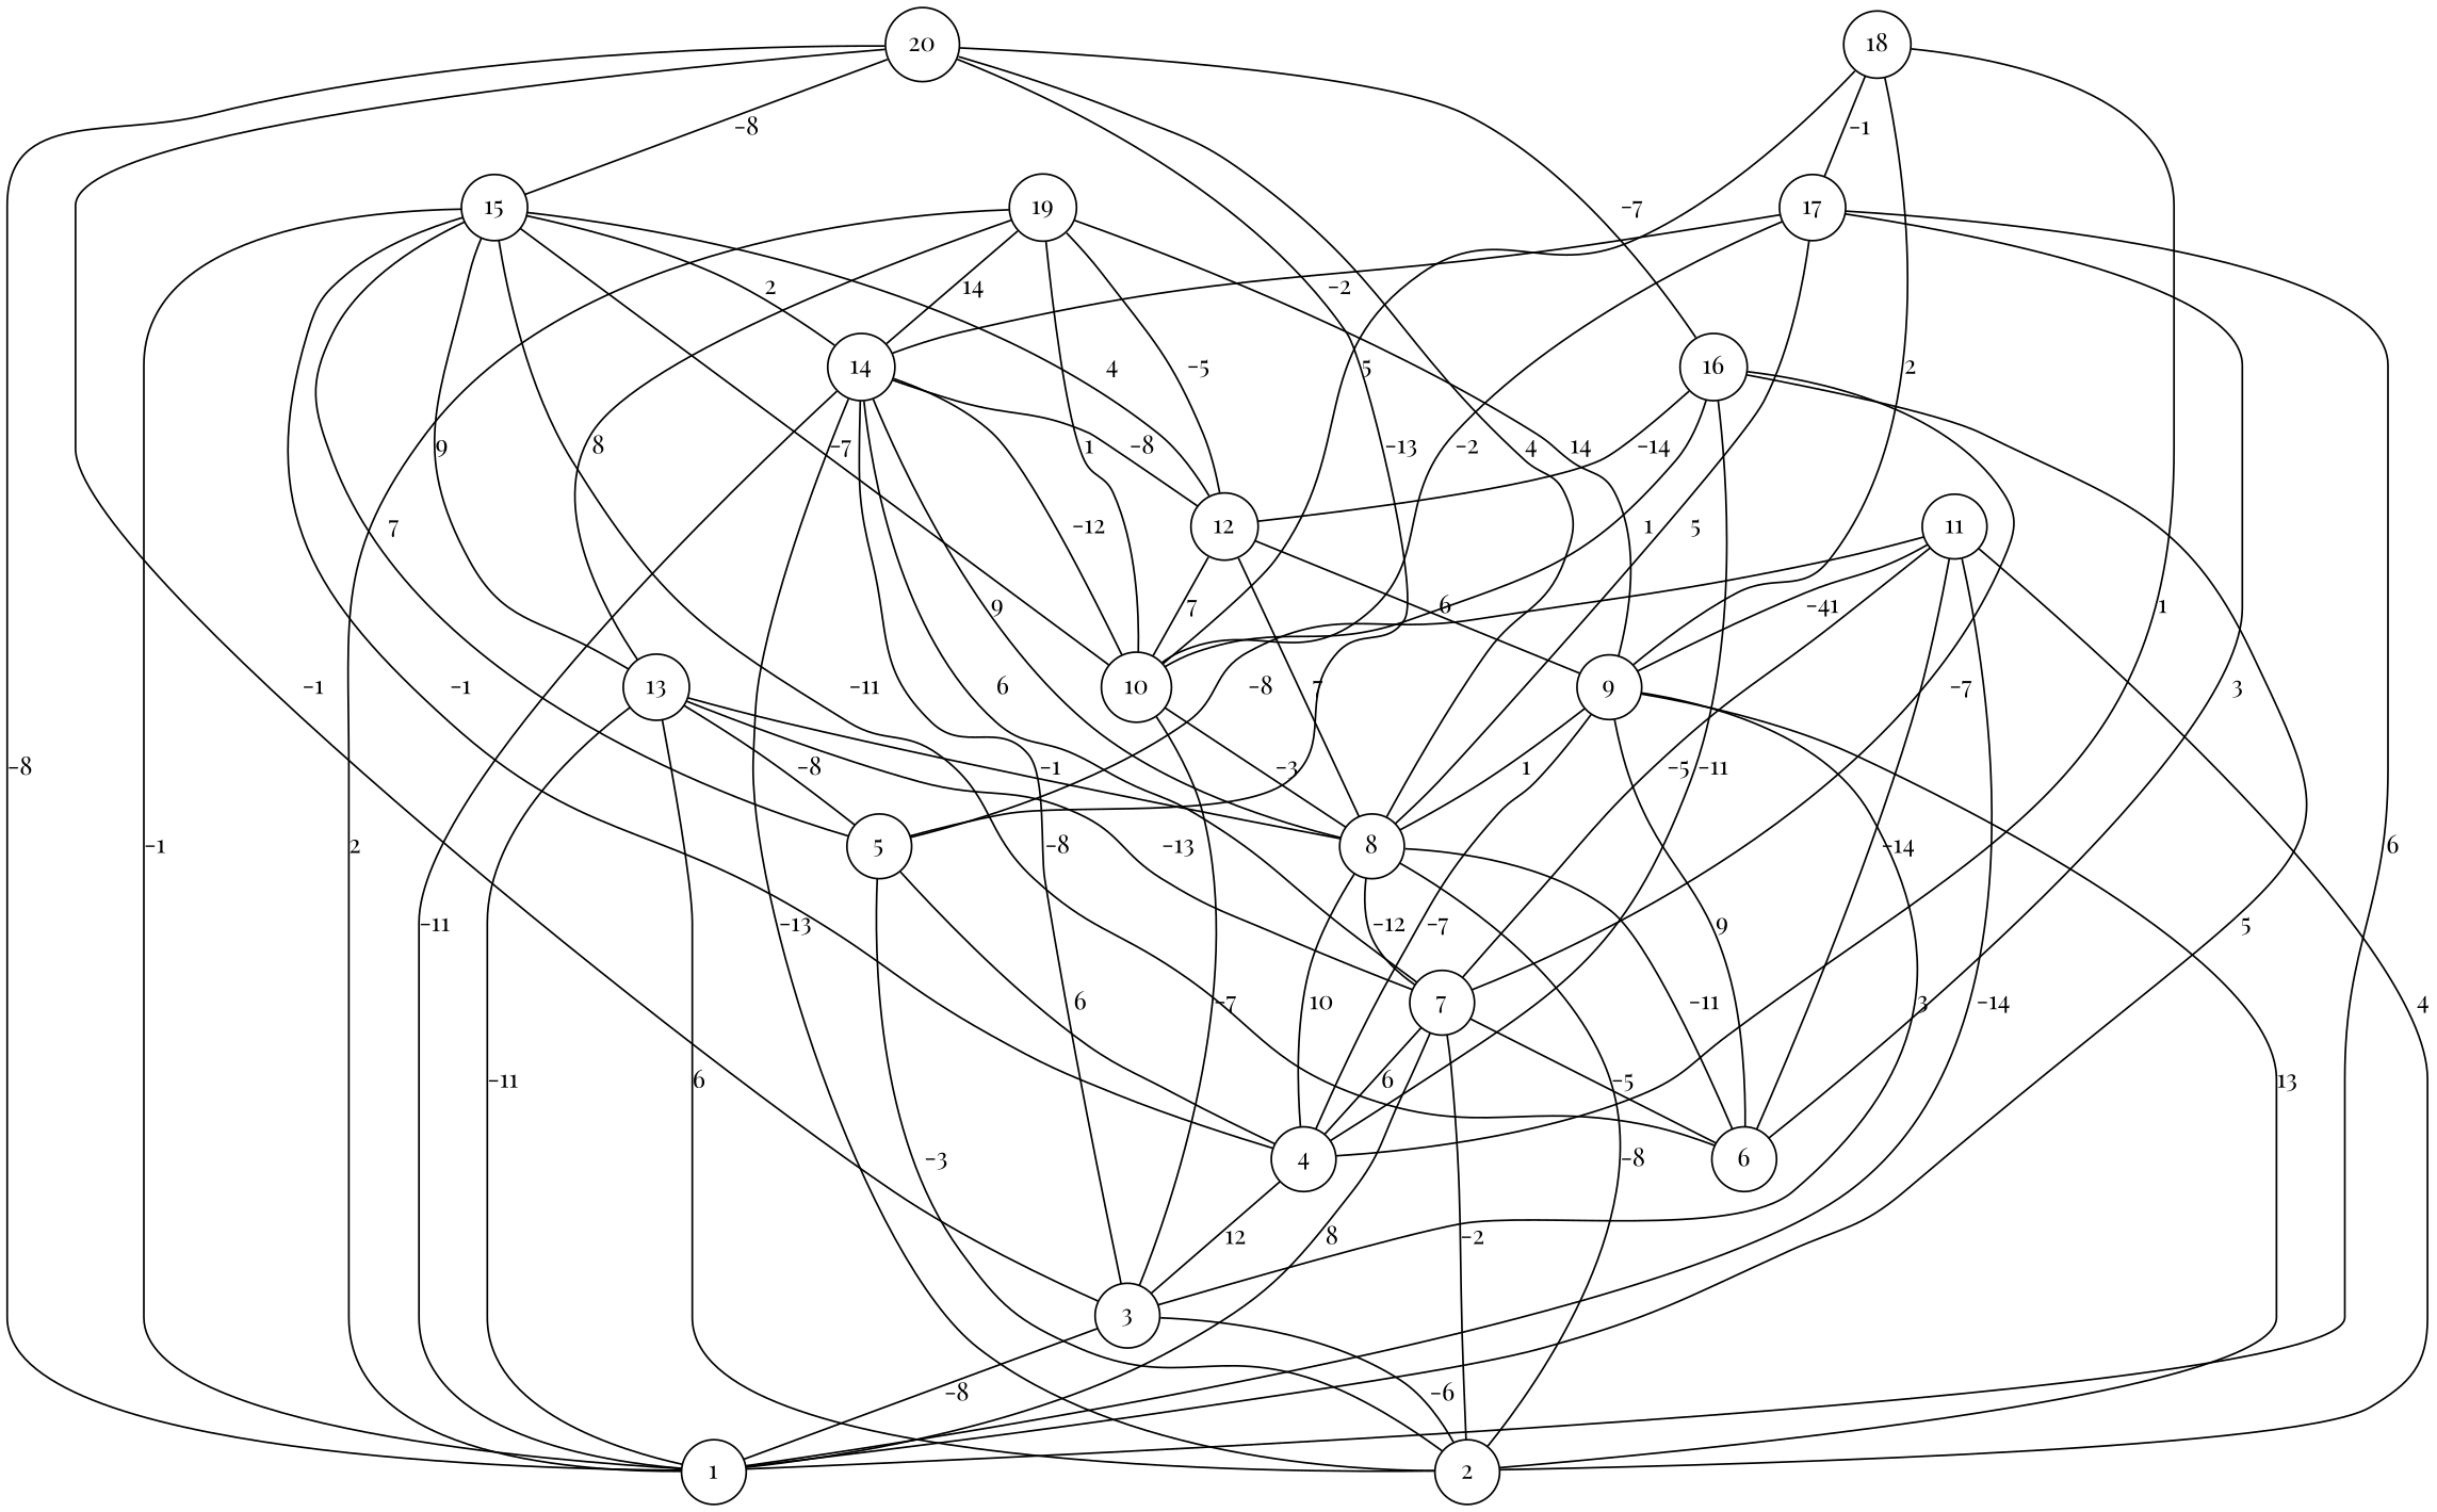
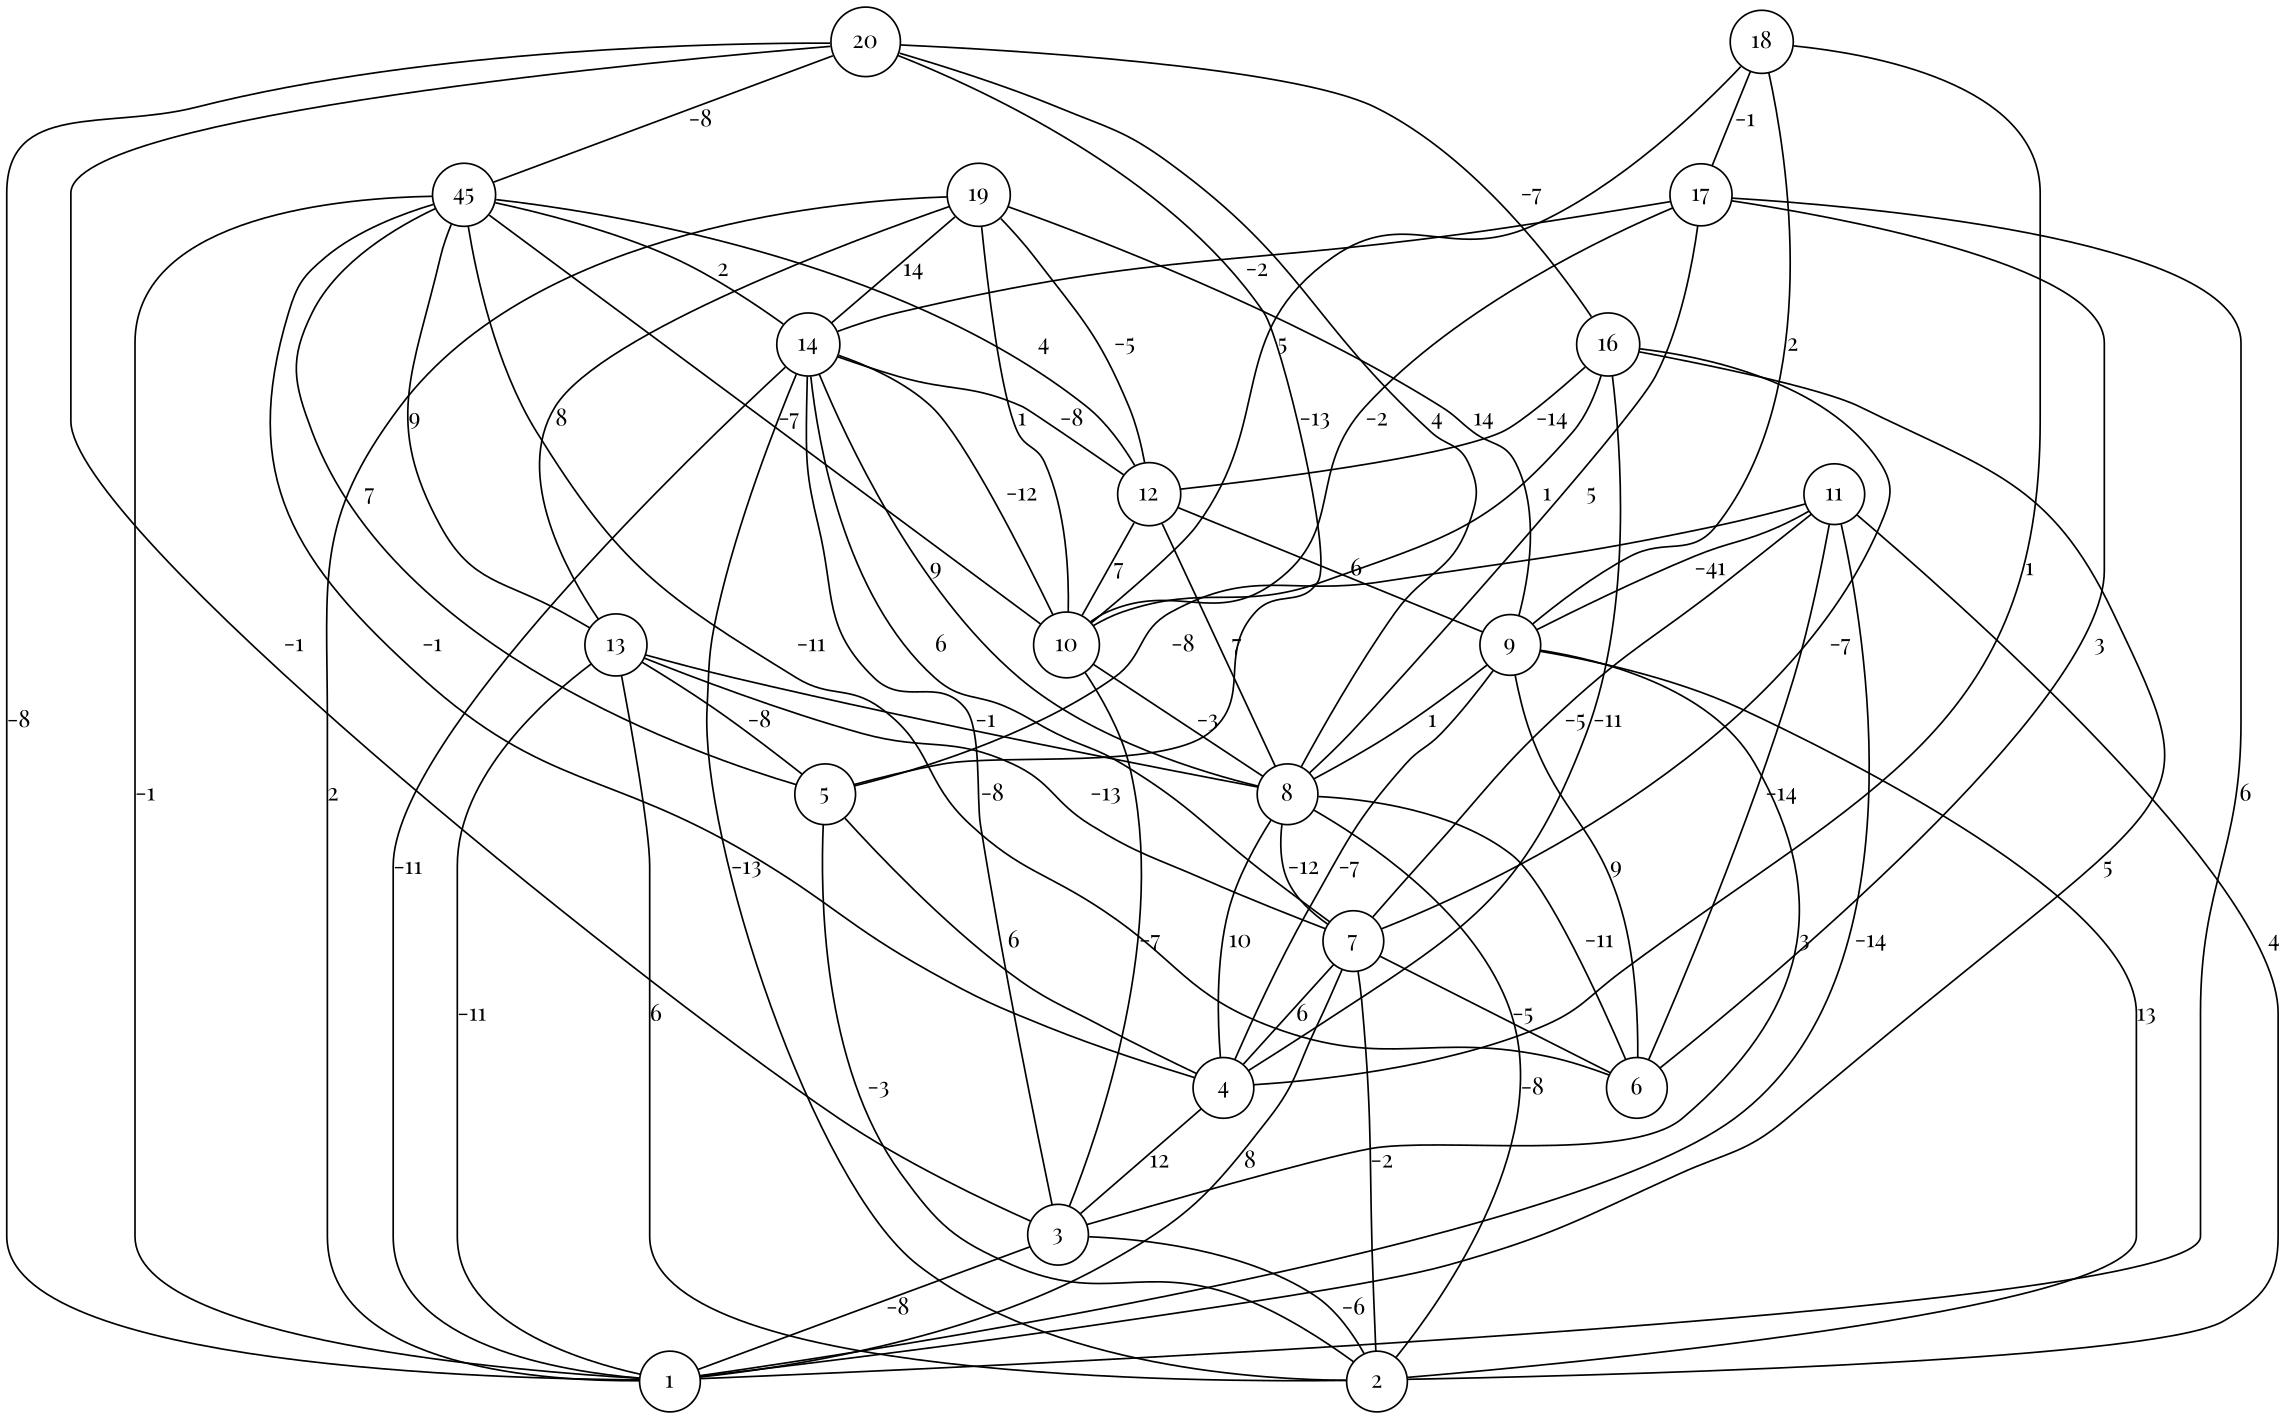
  graph {
    fontname="Playfair Display"
    node [fontname="Playfair Display" shape=circle]
    edge [fontname="Playfair Display"]
    20
    1
    3
    5
    8
-   15
+   15 [label=45]
    16
    2
    4
    6
    7
    10
    12
    13
    14
    9
    19
    18
    17
    11
    20 -- 1 [label=-8]
    20 -- 3 [label=-1]
    20 -- 5 [label=-13]
    20 -- 8 [label=4]
    20 -- 15 [label=-8]
    20 -- 16 [label=-7]
    3 -- 1 [label=-8]
    3 -- 2 [label=-6]
    5 -- 2 [label=-3]
    5 -- 4 [label=6]
    8 -- 2 [label=-8]
    8 -- 4 [label=10]
    8 -- 6 [label=-11]
    8 -- 7 [label=-12]
    15 -- 1 [label=-1]
    15 -- 5 [label=7]
    15 -- 4 [label=-1]
    15 -- 6 [label=-11]
    15 -- 10 [label=-7]
    15 -- 12 [label=4]
    15 -- 13 [label=9]
    15 -- 14 [label=2]
    16 -- 1 [label=5]
    16 -- 4 [label=-11]
    16 -- 7 [label=-7]
    16 -- 10 [label=1]
    16 -- 12 [label=-14]
    4 -- 3 [label=12]
    7 -- 1 [label=8]
    7 -- 2 [label=-2]
    7 -- 4 [label=6]
    7 -- 6 [label=-5]
    10 -- 3 [label=-7]
    10 -- 8 [label=-3]
    12 -- 8 [label=7]
    12 -- 10 [label=7]
    12 -- 9 [label=6]
    13 -- 1 [label=-11]
    13 -- 5 [label=-8]
    13 -- 8 [label=-1]
    13 -- 2 [label=6]
    13 -- 7 [label=-13]
    14 -- 1 [label=-11]
    14 -- 3 [label=-8]
    14 -- 8 [label=9]
    14 -- 2 [label=-13]
    14 -- 7 [label=6]
    14 -- 10 [label=-12]
    14 -- 12 [label=-8]
    9 -- 3 [label=3]
    9 -- 8 [label=1]
    9 -- 2 [label=13]
    9 -- 4 [label=-7]
    9 -- 6 [label=9]
    19 -- 1 [label=2]
    19 -- 10 [label=1]
    19 -- 12 [label=-5]
    19 -- 13 [label=8]
    19 -- 14 [label=14]
    19 -- 9 [label=14]
    18 -- 4 [label=1]
    18 -- 10 [label=5]
    18 -- 9 [label=2]
    18 -- 17 [label=-1]
    17 -- 1 [label=6]
    17 -- 8 [label=5]
    17 -- 6 [label=3]
    17 -- 10 [label=-2]
    17 -- 14 [label=-2]
    11 -- 1 [label=-14]
    11 -- 5 [label=-8]
    11 -- 2 [label=4]
    11 -- 6 [label=-14]
    11 -- 7 [label=-5]
    11 -- 9 [label=-41]
  }
